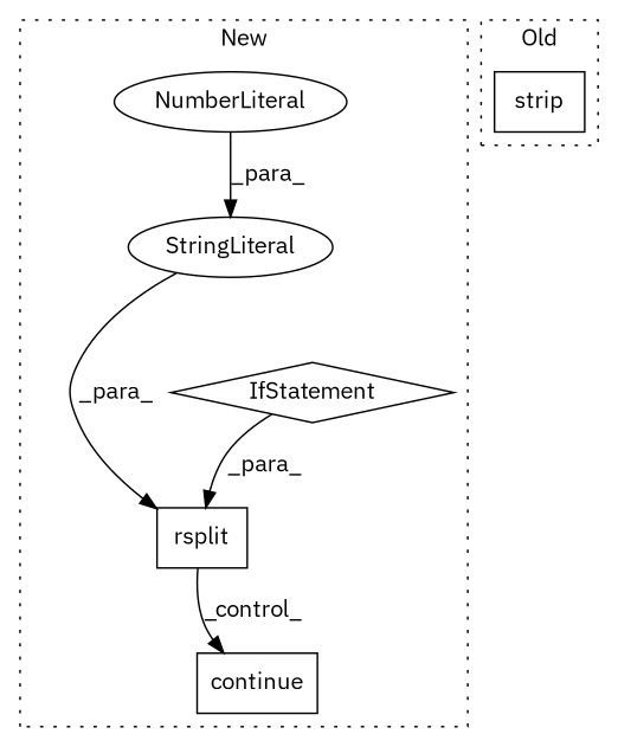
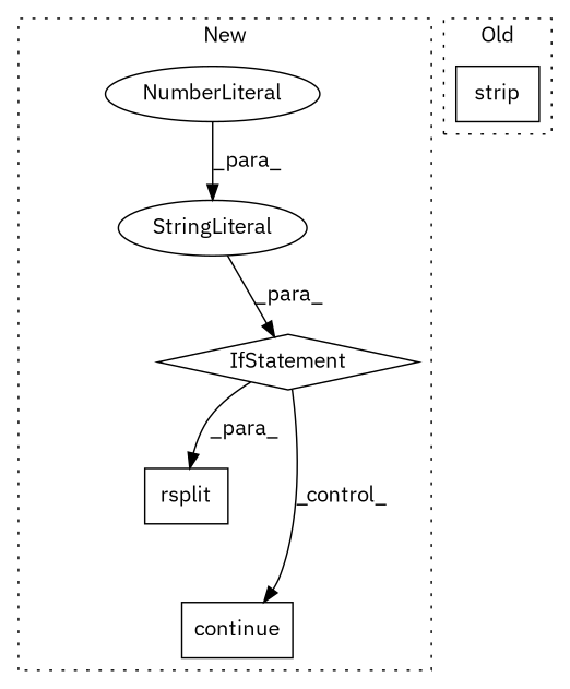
  digraph {
    fontname="IBM Plex Sans"
    node [a=32 fontname="IBM Plex Sans" shape=box]
    edge [fontname="IBM Plex Sans"]
    n1 [l="7,1" label=rsplit s="5566,5578"]
    n2 [a=34 l=1 label=NumberLiteral s=5577 shape=ellipse]
    n3 [a=45 l=3 label=StringLiteral s=5573 shape=ellipse]
    n4 [a=25 l="4,2" label=IfStatement s="5450,5479" shape=diamond]
    n5 [a=18 l=9 label=continue s=5493]
    n6 [l=7 label=strip s=5660]
    subgraph cluster_1 {
      label=New
      style=dotted
      n1
      n2
      n3
      n4
      n5
    }
    subgraph cluster_2 {
      label=Old
      style=dotted
      n6
    }
    n2 -> n3 [label=_para_]
-   n3 -> n1 [label=_para_]
+   n3 -> n4 [label=_para_]
    n4 -> n1 [label=_para_]
-   n1 -> n5 [label=_control_]
+   n4 -> n5 [label=_control_]
  }
